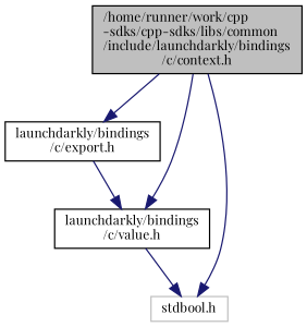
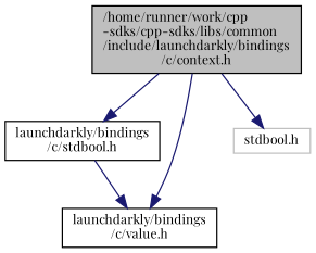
  digraph {
    fontname="Playfair Display"
    node [color=black fillcolor=white fontname="Playfair Display" fontsize=10 shape=record style=filled]
    edge [color=midnightblue fontname="Playfair Display" fontsize=10 labelfontname=Helvetica labelfontsize=10 style=solid]
    n1 [fillcolor=grey75 fontcolor=black height=0.2 label="/home/runner/work/cpp\l-sdks/cpp-sdks/libs/common\l/include/launchdarkly/bindings\l/c/context.h" width=0.4]
-   n2 [height=0.2 label="launchdarkly/bindings\l/c/export.h" width=0.4]
+   n2 [height=0.2 label="launchdarkly/bindings\l/c/stdbool.h" width=0.4]
    n3 [height=0.2 label="launchdarkly/bindings\l/c/value.h" width=0.4]
    n4 [color=grey75 height=0.2 label="stdbool.h" width=0.4]
    n1 -> n2
    n1 -> n3
    n1 -> n4
    n2 -> n3
-   n3 -> n4
  }
